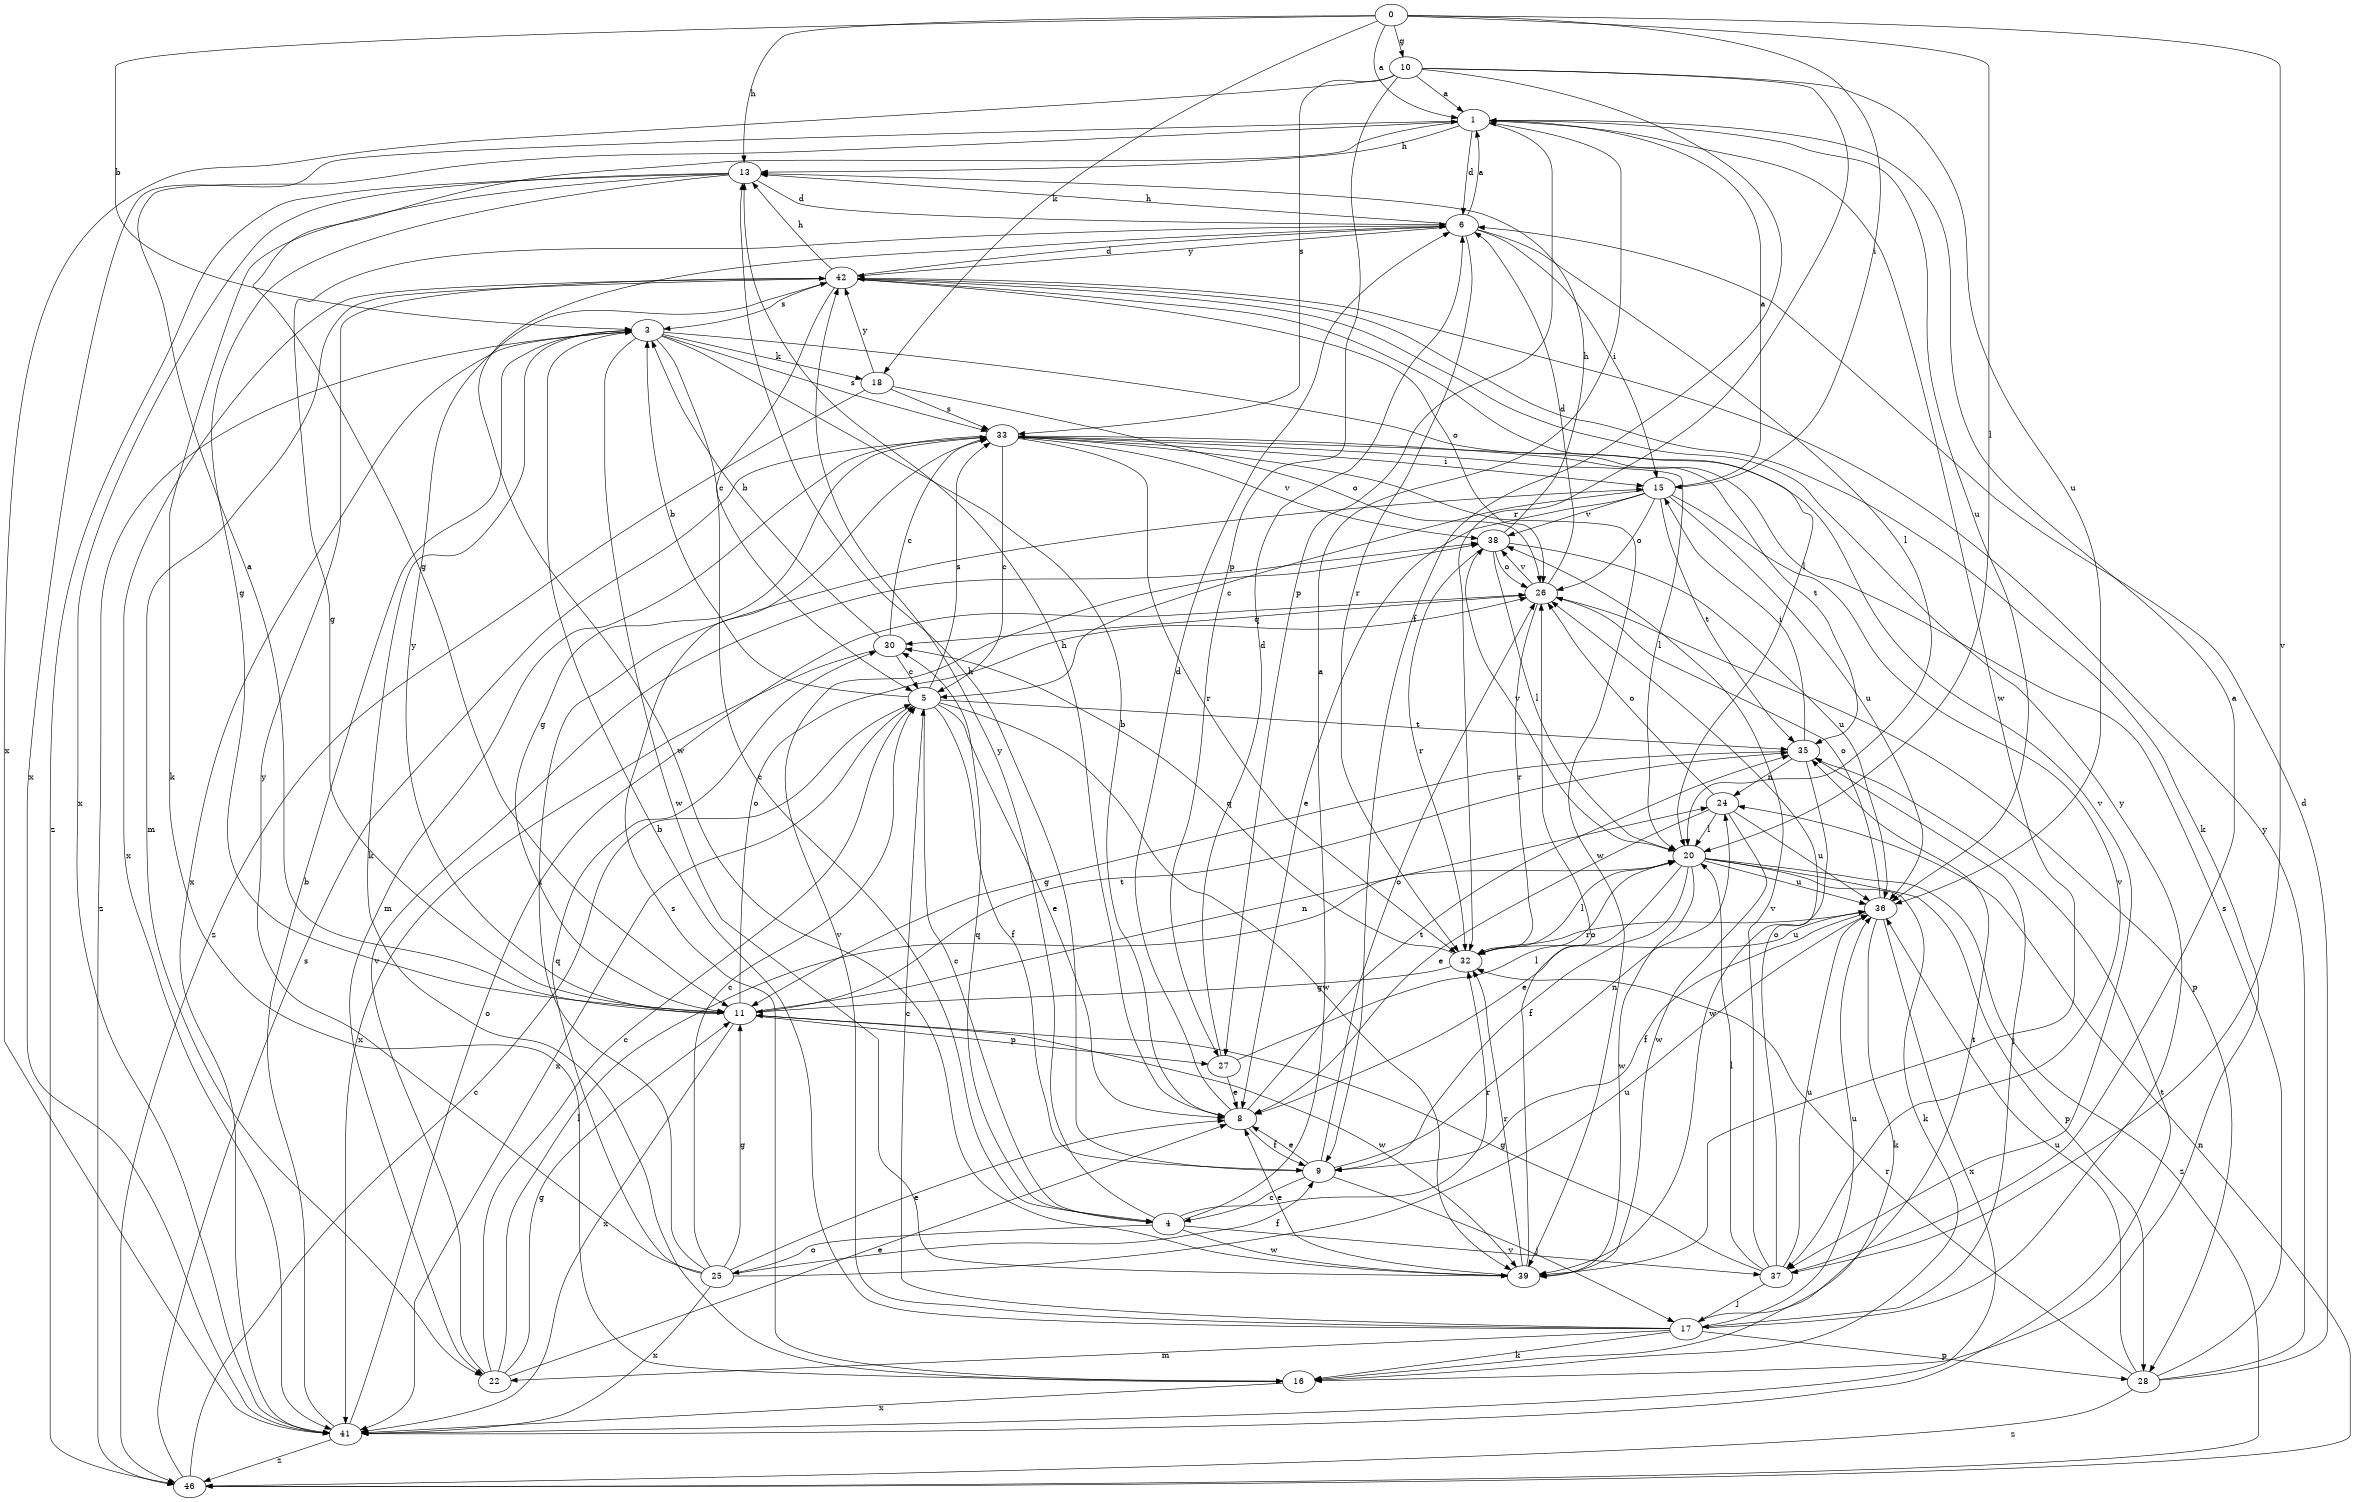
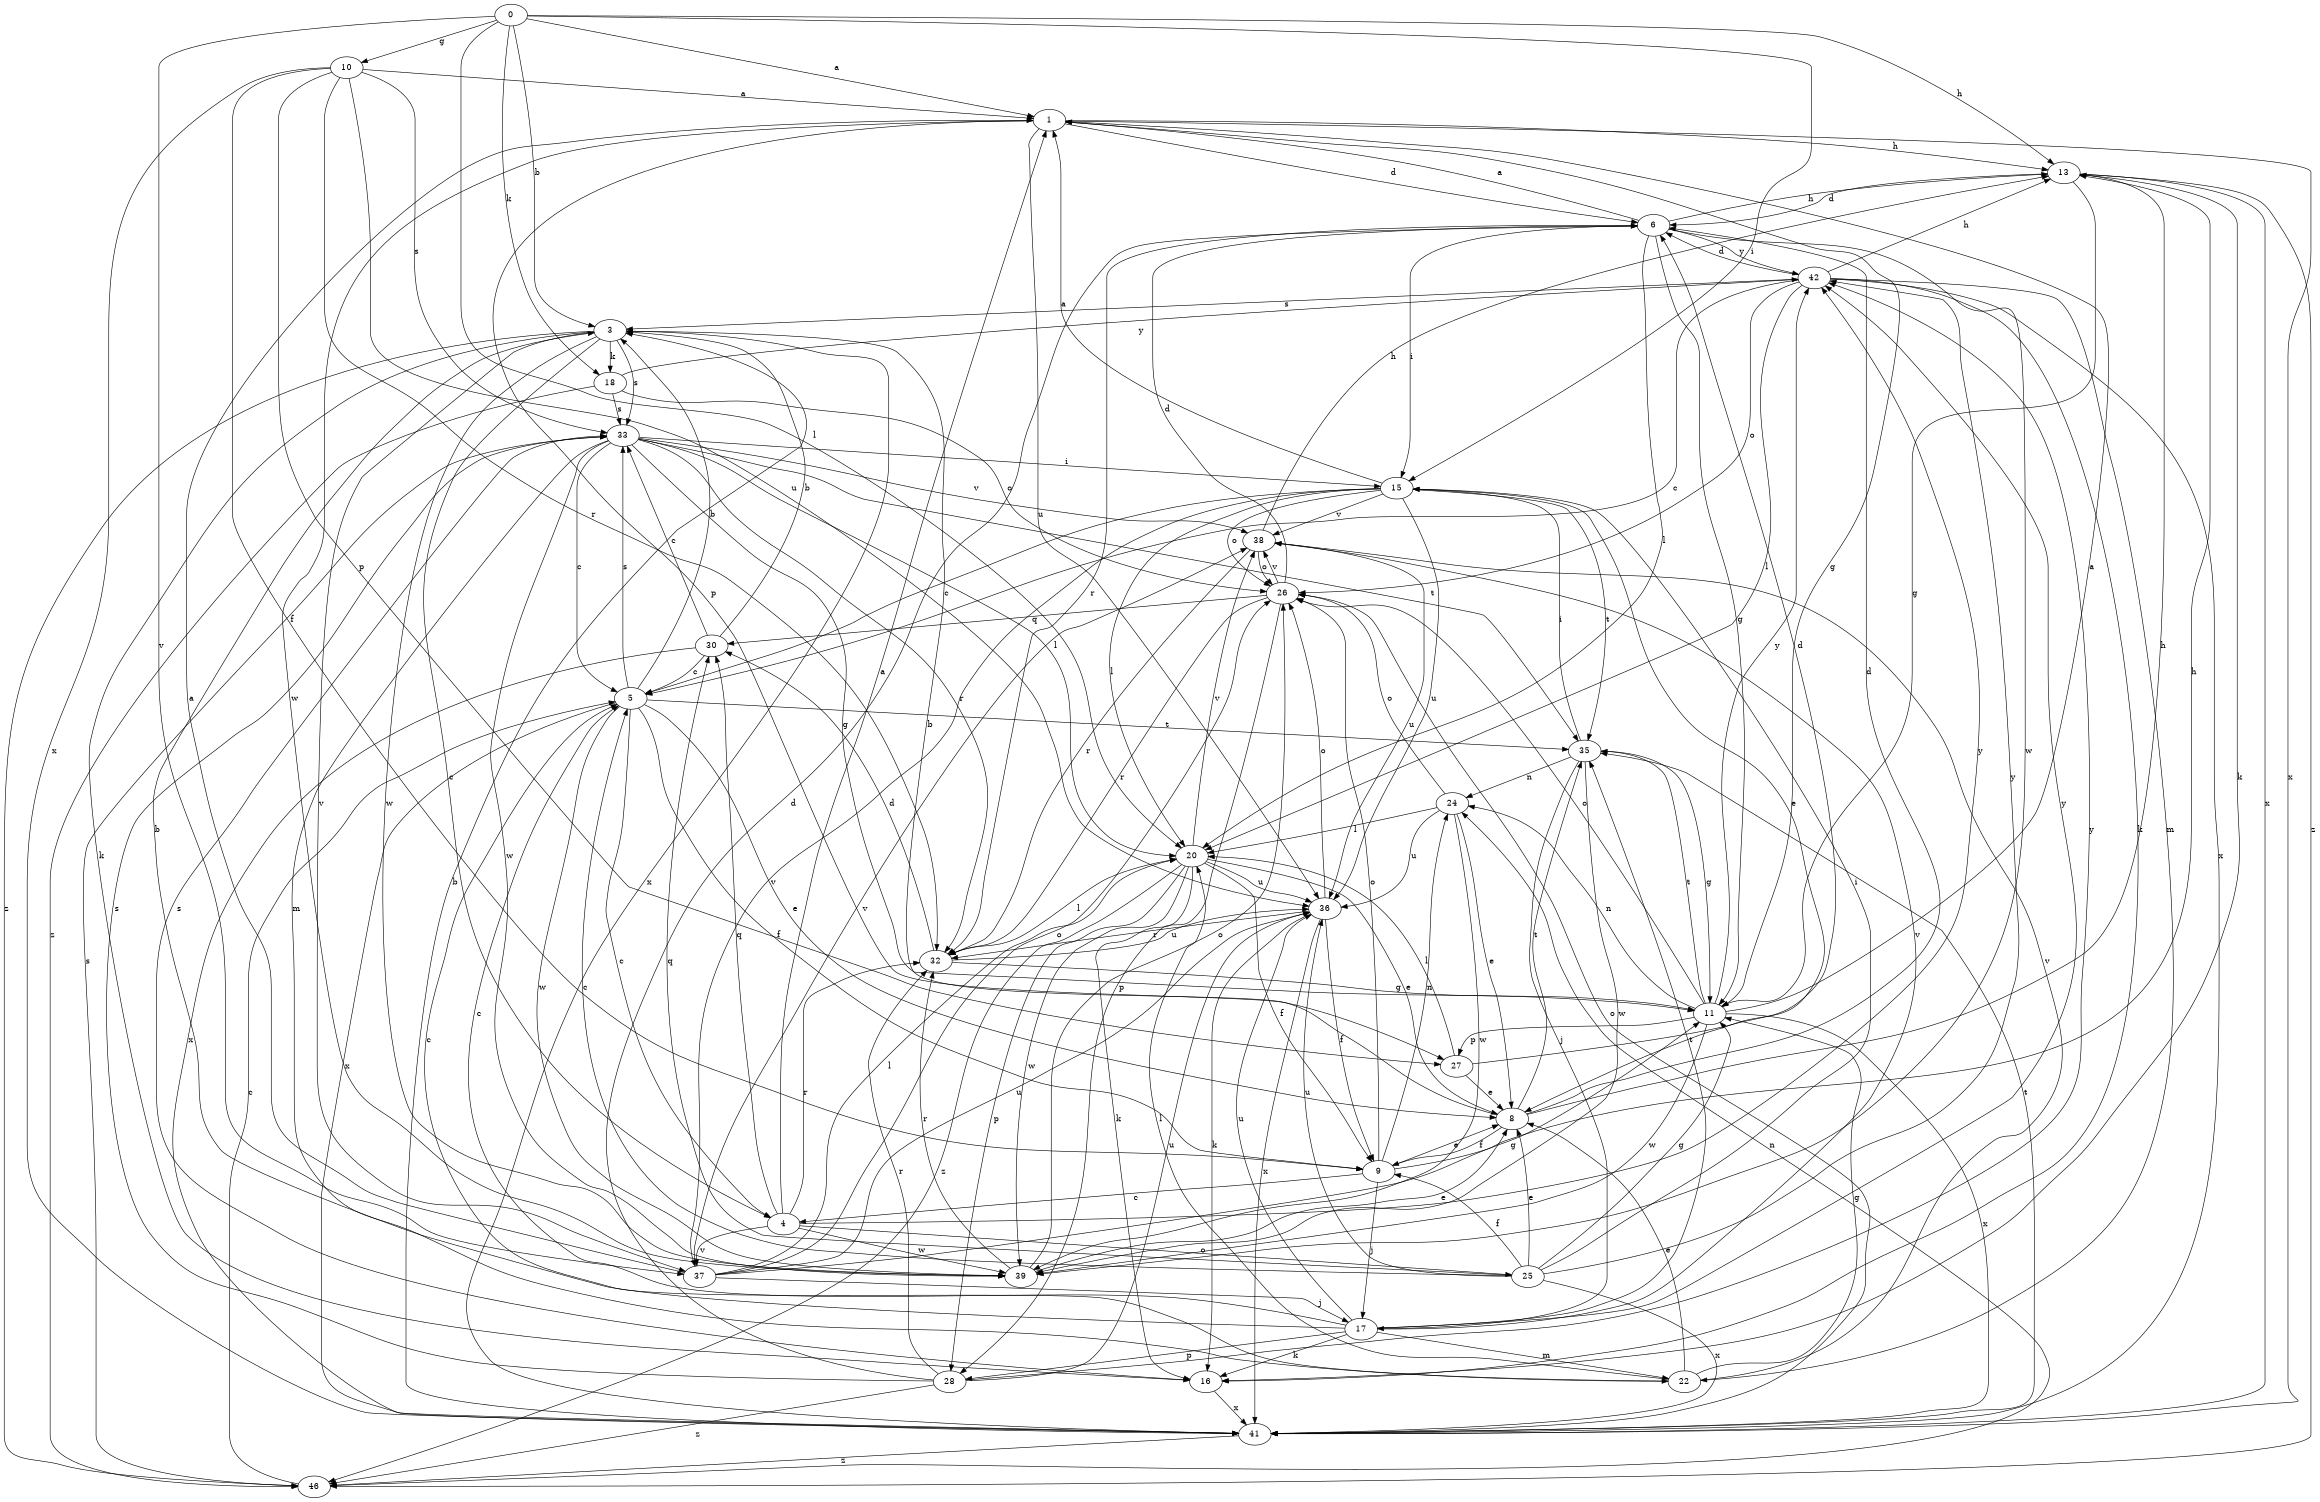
  strict digraph {
    0
    1
    3
    10
    13
    15
    18
    20
    37
    6
    11
    27
    36
    39
    41
    4
    n17 [label=16]
    33
    46
    32
    9
    5
    8
    35
    26
    38
    42
    28
    17
    24
    25
    30
    22
    0 -> 1 [label=a]
    0 -> 3 [label=b]
    0 -> 10 [label=g]
    0 -> 13 [label=h]
    0 -> 15 [label=i]
    0 -> 18 [label=k]
    0 -> 20 [label=l]
    0 -> 37 [label=v]
    1 -> 13 [label=h]
    1 -> 6 [label=d]
    1 -> 11 [label=g]
    1 -> 27 [label=p]
    1 -> 36 [label=u]
    1 -> 39 [label=w]
    1 -> 41 [label=x]
    3 -> 18 [label=k]
    3 -> 37 [label=v]
    3 -> 39 [label=w]
    3 -> 41 [label=x]
    3 -> 4 [label=c]
    3 -> n17 [label=k]
    3 -> 33 [label=s]
    3 -> 46 [label=z]
    10 -> 1 [label=a]
    10 -> 27 [label=p]
    10 -> 36 [label=u]
    10 -> 41 [label=x]
    10 -> 33 [label=s]
    10 -> 32 [label=r]
    10 -> 9 [label=f]
    13 -> 6 [label=d]
    13 -> 11 [label=g]
    13 -> 41 [label=x]
    13 -> n17 [label=k]
    13 -> 46 [label=z]
    15 -> 1 [label=a]
    15 -> 37 [label=v]
    15 -> 36 [label=u]
    15 -> 5 [label=c]
    15 -> 8 [label=e]
    15 -> 35 [label=t]
    15 -> 26 [label=o]
    15 -> 38 [label=v]
    18 -> 33 [label=s]
    18 -> 46 [label=z]
    18 -> 26 [label=o]
    18 -> 42 [label=y]
    20 -> 36 [label=u]
    20 -> 39 [label=w]
    20 -> n17 [label=k]
    20 -> 46 [label=z]
    20 -> 9 [label=f]
    20 -> 8 [label=e]
    20 -> 38 [label=v]
    20 -> 28 [label=p]
    37 -> 1 [label=a]
    37 -> 20 [label=l]
    37 -> 11 [label=g]
    37 -> 36 [label=u]
    37 -> 26 [label=o]
    37 -> 38 [label=v]
    37 -> 17 [label=j]
    6 -> 1 [label=a]
    6 -> 13 [label=h]
    6 -> 15 [label=i]
    6 -> 20 [label=l]
    6 -> 11 [label=g]
    6 -> 39 [label=w]
    6 -> 32 [label=r]
    6 -> 42 [label=y]
    11 -> 1 [label=a]
    11 -> 27 [label=p]
    11 -> 39 [label=w]
    11 -> 41 [label=x]
    11 -> 35 [label=t]
    11 -> 26 [label=o]
    11 -> 42 [label=y]
    11 -> 24 [label=n]
    27 -> 20 [label=l]
    27 -> 6 [label=d]
    27 -> 8 [label=e]
    36 -> 41 [label=x]
    36 -> n17 [label=k]
    36 -> 32 [label=r]
    36 -> 9 [label=f]
    36 -> 26 [label=o]
    39 -> 32 [label=r]
    39 -> 8 [label=e]
    39 -> 26 [label=o]
    41 -> 3 [label=b]
    41 -> 46 [label=z]
    41 -> 35 [label=t]
    41 -> 26 [label=o]
    4 -> 1 [label=a]
    4 -> 37 [label=v]
    4 -> 39 [label=w]
    4 -> 32 [label=r]
    4 -> 42 [label=y]
    4 -> 25 [label=o]
    4 -> 30 [label=q]
    n17 -> 41 [label=x]
    n17 -> 33 [label=s]
    33 -> 15 [label=i]
    33 -> 20 [label=l]
    33 -> 11 [label=g]
    33 -> 39 [label=w]
    33 -> 32 [label=r]
    33 -> 5 [label=c]
    33 -> 35 [label=t]
    33 -> 38 [label=v]
    33 -> 22 [label=m]
    46 -> 33 [label=s]
    46 -> 5 [label=c]
    46 -> 24 [label=n]
    32 -> 20 [label=l]
    32 -> 11 [label=g]
    32 -> 36 [label=u]
-   32 -> 30 [label=q]
+   32 -> 30 [label=d]
    9 -> 13 [label=h]
    9 -> 4 [label=c]
    9 -> 8 [label=e]
    9 -> 26 [label=o]
    9 -> 17 [label=j]
    9 -> 24 [label=n]
    5 -> 3 [label=b]
    5 -> 39 [label=w]
    5 -> 41 [label=x]
    5 -> 4 [label=c]
    5 -> 33 [label=s]
    5 -> 9 [label=f]
    5 -> 8 [label=e]
    5 -> 35 [label=t]
-   3 -> 8 [label=b]
+   8 -> 3 [label=b]
    8 -> 13 [label=h]
    8 -> 6 [label=d]
    8 -> 9 [label=f]
    8 -> 35 [label=t]
    35 -> 15 [label=i]
    35 -> 11 [label=g]
    35 -> 39 [label=w]
    35 -> 17 [label=j]
    35 -> 24 [label=n]
    26 -> 6 [label=d]
    26 -> 32 [label=r]
    26 -> 38 [label=v]
    26 -> 28 [label=p]
    26 -> 30 [label=q]
    38 -> 13 [label=h]
-   38 -> 20 [label=l]
+   15 -> 20 [label=l]
    38 -> 36 [label=u]
    38 -> 32 [label=r]
    38 -> 26 [label=o]
    42 -> 3 [label=s]
    42 -> 13 [label=h]
    42 -> 20 [label=l]
    42 -> 6 [label=d]
    42 -> 41 [label=x]
    42 -> n17 [label=k]
    42 -> 5 [label=c]
    42 -> 26 [label=o]
    42 -> 22 [label=m]
    28 -> 6 [label=d]
    28 -> 36 [label=u]
    28 -> 33 [label=s]
    28 -> 46 [label=z]
    28 -> 32 [label=r]
    28 -> 42 [label=y]
    17 -> 3 [label=b]
    17 -> 36 [label=u]
    17 -> n17 [label=k]
    17 -> 5 [label=c]
    17 -> 35 [label=t]
    17 -> 38 [label=v]
    17 -> 42 [label=y]
    17 -> 28 [label=p]
    17 -> 22 [label=m]
    24 -> 20 [label=l]
    24 -> 36 [label=u]
    24 -> 39 [label=w]
    24 -> 8 [label=e]
    24 -> 26 [label=o]
    25 -> 15 [label=i]
    25 -> 11 [label=g]
    25 -> 36 [label=u]
    25 -> 41 [label=x]
    25 -> 9 [label=f]
    25 -> 5 [label=c]
    25 -> 8 [label=e]
    25 -> 42 [label=y]
    25 -> 30 [label=q]
    30 -> 3 [label=b]
    30 -> 41 [label=x]
    30 -> 33 [label=c]
    30 -> 5 [label=c]
    22 -> 20 [label=l]
    22 -> 11 [label=g]
    22 -> 5 [label=c]
    22 -> 8 [label=e]
    22 -> 38 [label=v]
  }
